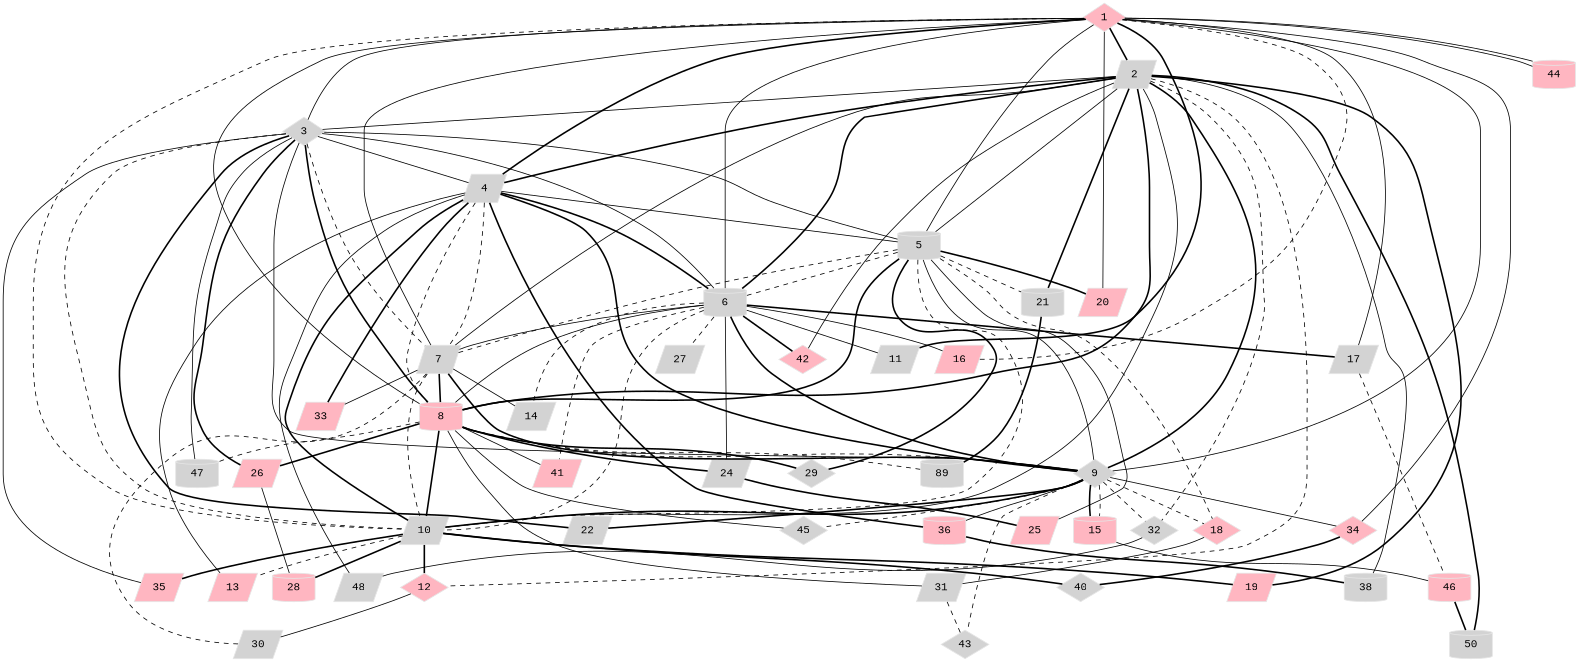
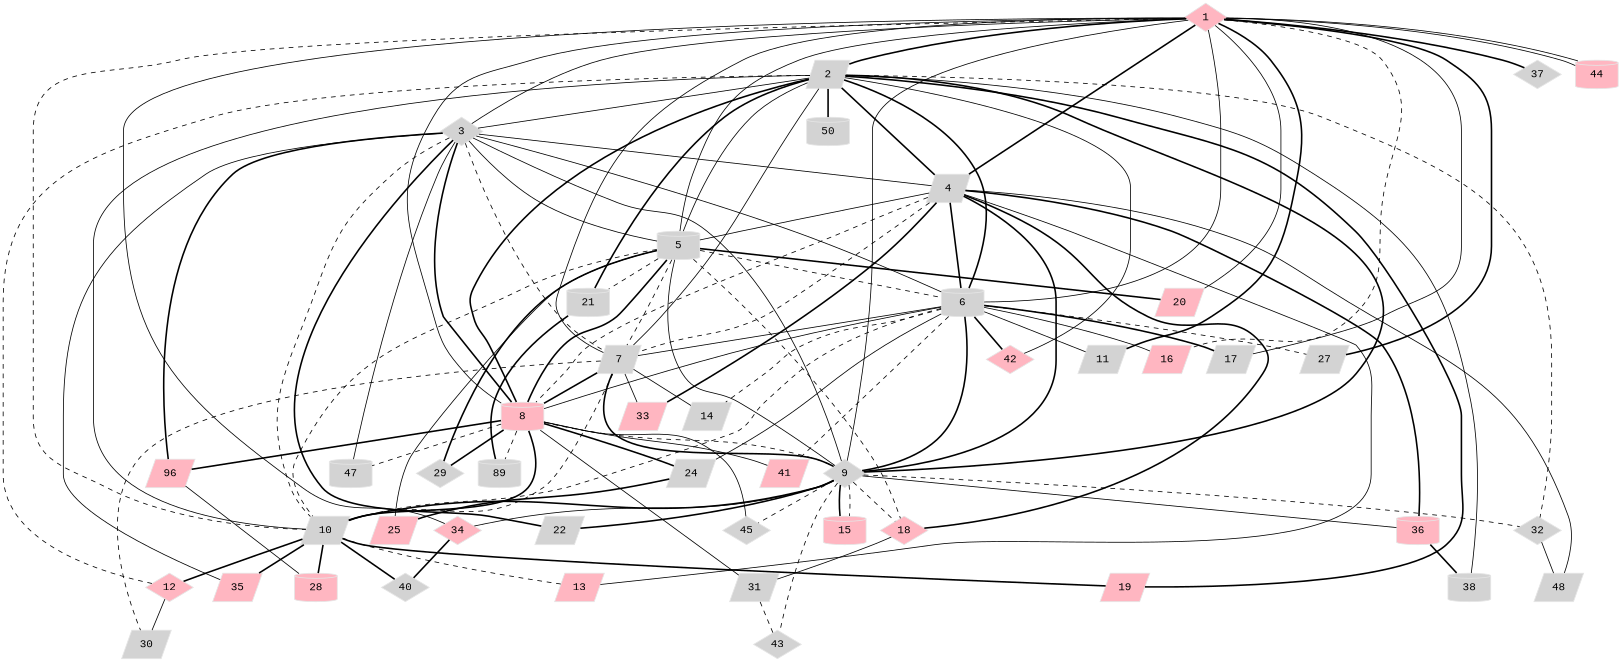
  graph {
    fontname="Liberation Mono"
    node [color=gray90 fillcolor=lightgrey fontname="Liberation Mono" shape=parallelogram style=filled]
    edge [fontname="Liberation Mono" style=bold]
    1 [fillcolor=lightpink shape=diamond]
    2
    3 [shape=diamond]
    4
    5 [shape=cylinder]
    6 [shape=cylinder]
    7
    8 [fillcolor=lightpink shape=cylinder]
    9 [shape=diamond]
    10
    11
    16 [fillcolor=lightpink]
    17
    20 [fillcolor=lightpink]
    27
    34 [fillcolor=lightpink shape=diamond]
+   37 [shape=diamond]
    44 [fillcolor=lightpink shape=cylinder]
    12 [fillcolor=lightpink shape=diamond]
    19 [fillcolor=lightpink]
    21 [shape=cylinder]
    32 [shape=diamond]
    38 [shape=cylinder]
    42 [fillcolor=lightpink shape=diamond]
    50 [shape=cylinder]
    22
-   26 [fillcolor=lightpink]
+   26 [fillcolor=lightpink label=96]
    35 [fillcolor=lightpink]
    47 [shape=cylinder]
    13 [fillcolor=lightpink]
    33 [fillcolor=lightpink]
    36 [fillcolor=lightpink shape=cylinder]
    48
    18 [fillcolor=lightpink shape=diamond]
    25 [fillcolor=lightpink]
    29 [shape=diamond]
    14
    24
    41 [fillcolor=lightpink]
    30
    31
    n42 [label=89 shape=cylinder]
    45 [shape=diamond]
    15 [fillcolor=lightpink shape=cylinder]
    43 [shape=diamond]
    28 [fillcolor=lightpink shape=cylinder]
    40 [shape=diamond]
-   46 [fillcolor=lightpink shape=cylinder]
    1 -- 2
    1 -- 3 [style=solid]
    1 -- 4
    1 -- 5 [style=solid]
    1 -- 6 [style=solid]
    1 -- 7 [style=solid]
    1 -- 8 [style=solid]
    1 -- 9 [style=solid]
    1 -- 10 [style=dashed]
    1 -- 11
    1 -- 16 [style=dashed]
    1 -- 17 [style=solid]
    1 -- 20 [style=solid]
+   1 -- 27
    1 -- 34 [style=solid]
+   1 -- 37
    1 -- 44 [style=solid]
    1 -- 44 [style=solid]
    2 -- 3 [style=solid]
    2 -- 4
    2 -- 5 [style=solid]
    2 -- 6
    2 -- 7 [style=solid]
    2 -- 8
    2 -- 9
    2 -- 10 [style=solid]
    2 -- 12 [style=dashed]
    2 -- 19
    2 -- 21
    2 -- 32 [style=dashed]
    2 -- 38 [style=solid]
    2 -- 42 [style=solid]
    2 -- 50
    3 -- 4 [style=solid]
    3 -- 5 [style=solid]
    3 -- 6 [style=solid]
    3 -- 7 [style=dashed]
    3 -- 8
    3 -- 9 [style=solid]
    3 -- 10 [style=dashed]
    3 -- 22
    3 -- 26
    3 -- 35 [style=solid]
    3 -- 47 [style=solid]
    4 -- 5 [style=solid]
    4 -- 6
    4 -- 7 [style=dashed]
    4 -- 8 [style=dashed]
    4 -- 9
-   4 -- 10
+   4 -- 18
    4 -- 13 [style=solid]
    4 -- 33
    4 -- 36
    4 -- 48 [style=solid]
    5 -- 6 [style=dashed]
    5 -- 7 [style=dashed]
    5 -- 8
    5 -- 9 [style=solid]
    5 -- 10 [style=dashed]
    5 -- 20
    5 -- 21 [style=dashed]
    5 -- 18 [style=dashed]
    5 -- 25 [style=solid]
    5 -- 29
    6 -- 7 [style=solid]
    6 -- 8 [style=solid]
    6 -- 9
    6 -- 10 [style=dashed]
    6 -- 11 [style=solid]
    6 -- 16 [style=solid]
    6 -- 17
    6 -- 27 [style=dashed]
    6 -- 42
    6 -- 14 [style=dashed]
    6 -- 24 [style=solid]
    6 -- 41 [style=dashed]
    7 -- 8
    7 -- 9
    7 -- 10 [style=dashed]
    7 -- 33 [style=solid]
    7 -- 14 [style=solid]
    7 -- 30 [style=dashed]
    8 -- 9 [style=dashed]
    8 -- 10
    8 -- 26
    8 -- 47 [style=dashed]
    8 -- 29
    8 -- 24
    8 -- 41 [style=solid]
    8 -- 31 [style=solid]
    8 -- n42 [style=dashed]
    8 -- 45 [style=solid]
    9 -- 10
    9 -- 34 [style=solid]
    9 -- 32 [style=dashed]
    9 -- 22
    9 -- 36 [style=solid]
    9 -- 18 [style=dashed]
    9 -- 45 [style=dashed]
    9 -- 15
    9 -- 15 [style=dashed]
    9 -- 43 [style=dashed]
    10 -- 12
    10 -- 19
    10 -- 35
    10 -- 13 [style=dashed]
    10 -- 28
    10 -- 40
-   17 -- 46 [style=dashed]
    34 -- 40
    12 -- 30 [style=solid]
    21 -- n42
    32 -- 48 [style=solid]
    26 -- 28 [style=solid]
    36 -- 38
    18 -- 31 [style=solid]
    24 -- 25
    31 -- 43 [style=dashed]
-   15 -- 46 [style=solid]
-   46 -- 50
  }
